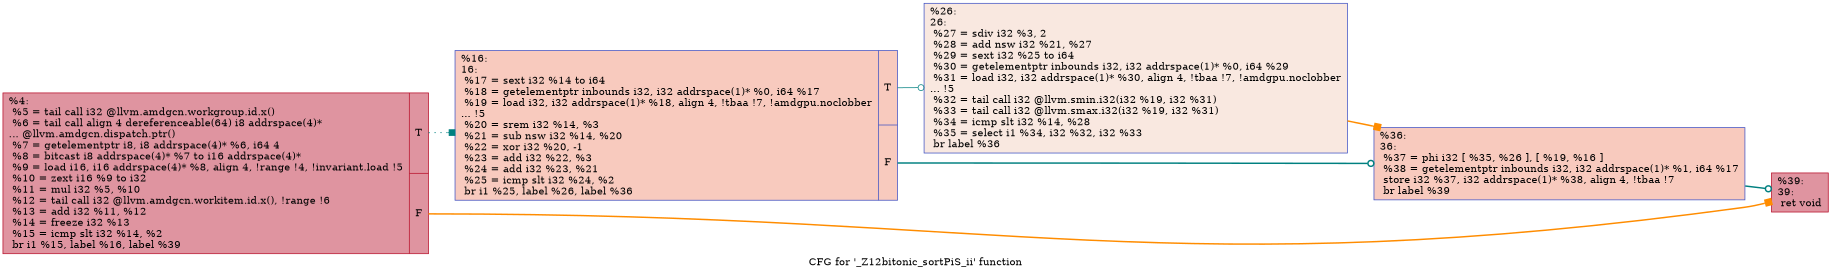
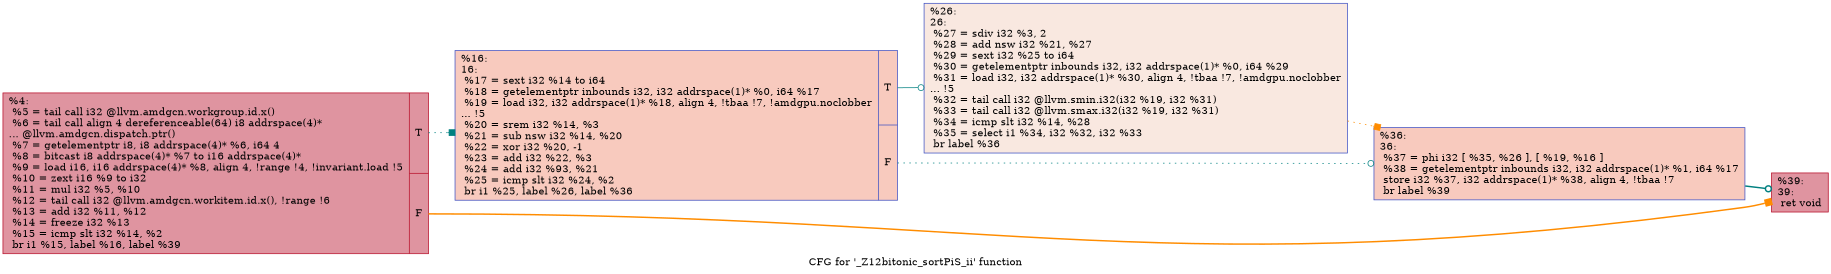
  digraph {
    label="CFG for '_Z12bitonic_sortPiS_ii' function"
    rankdir=LR
    node [color="#3d50c3ff" fillcolor="#b70d2870" shape=record style=filled]
    edge [arrowhead=box color=teal style=bold]
    n1 [color="#b70d28ff" label="{%4:\l  %5 = tail call i32 @llvm.amdgcn.workgroup.id.x()\l  %6 = tail call align 4 dereferenceable(64) i8 addrspace(4)*\l... @llvm.amdgcn.dispatch.ptr()\l  %7 = getelementptr i8, i8 addrspace(4)* %6, i64 4\l  %8 = bitcast i8 addrspace(4)* %7 to i16 addrspace(4)*\l  %9 = load i16, i16 addrspace(4)* %8, align 4, !range !4, !invariant.load !5\l  %10 = zext i16 %9 to i32\l  %11 = mul i32 %5, %10\l  %12 = tail call i32 @llvm.amdgcn.workitem.id.x(), !range !6\l  %13 = add i32 %11, %12\l  %14 = freeze i32 %13\l  %15 = icmp slt i32 %14, %2\l  br i1 %15, label %16, label %39\l|{<s0>T|<s1>F}}"]
-   n2 [fillcolor="#ef886b70" label="{%16:\l16:                                               \l  %17 = sext i32 %14 to i64\l  %18 = getelementptr inbounds i32, i32 addrspace(1)* %0, i64 %17\l  %19 = load i32, i32 addrspace(1)* %18, align 4, !tbaa !7, !amdgpu.noclobber\l... !5\l  %20 = srem i32 %14, %3\l  %21 = sub nsw i32 %14, %20\l  %22 = xor i32 %20, -1\l  %23 = add i32 %22, %3\l  %24 = add i32 %23, %21\l  %25 = icmp slt i32 %24, %2\l  br i1 %25, label %26, label %36\l|{<s0>T|<s1>F}}"]
+   n2 [fillcolor="#ef886b70" label="{%16:\l16:                                               \l  %17 = sext i32 %14 to i64\l  %18 = getelementptr inbounds i32, i32 addrspace(1)* %0, i64 %17\l  %19 = load i32, i32 addrspace(1)* %18, align 4, !tbaa !7, !amdgpu.noclobber\l... !5\l  %20 = srem i32 %14, %3\l  %21 = sub nsw i32 %14, %20\l  %22 = xor i32 %20, -1\l  %23 = add i32 %22, %3\l  %24 = add i32 %93, %21\l  %25 = icmp slt i32 %24, %2\l  br i1 %25, label %26, label %36\l|{<s0>T|<s1>F}}"]
    n3 [color="#b70d28ff" label="{%39:\l39:                                               \l  ret void\l}"]
    n4 [fillcolor="#f1ccb870" label="{%26:\l26:                                               \l  %27 = sdiv i32 %3, 2\l  %28 = add nsw i32 %21, %27\l  %29 = sext i32 %25 to i64\l  %30 = getelementptr inbounds i32, i32 addrspace(1)* %0, i64 %29\l  %31 = load i32, i32 addrspace(1)* %30, align 4, !tbaa !7, !amdgpu.noclobber\l... !5\l  %32 = tail call i32 @llvm.smin.i32(i32 %19, i32 %31)\l  %33 = tail call i32 @llvm.smax.i32(i32 %19, i32 %31)\l  %34 = icmp slt i32 %14, %28\l  %35 = select i1 %34, i32 %32, i32 %33\l  br label %36\l}"]
    n5 [fillcolor="#ef886b70" label="{%36:\l36:                                               \l  %37 = phi i32 [ %35, %26 ], [ %19, %16 ]\l  %38 = getelementptr inbounds i32, i32 addrspace(1)* %1, i64 %17\l  store i32 %37, i32 addrspace(1)* %38, align 4, !tbaa !7\l  br label %39\l}"]
    n1 -> n2 [style=dotted tailport=s0]
    n1 -> n3 [color=darkorange tailport=s1]
    n2 -> n4 [arrowhead=odot style=solid tailport=s0]
-   n2 -> n5 [arrowhead=odot tailport=s1]
-   n4 -> n5 [color=darkorange]
+   n2 -> n5 [arrowhead=odot style=dotted tailport=s1]
+   n4 -> n5 [color=darkorange style=dotted]
    n5 -> n3 [arrowhead=odot]
  }
